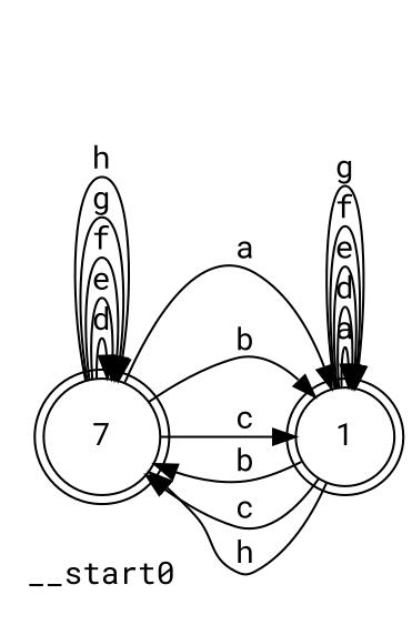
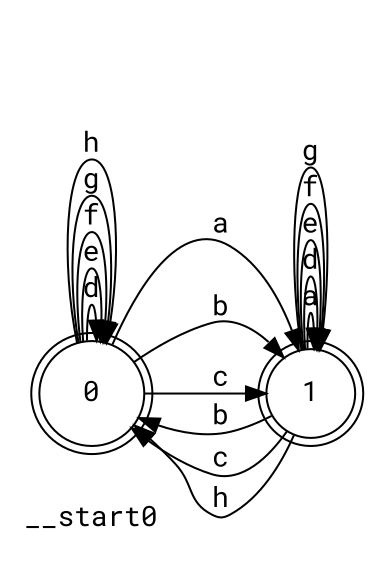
  digraph {
    rankdir=LR
    fontname="Roboto Mono"
    node [shape=doublecircle fontname="Roboto Mono" color=black fillcolor=white style="rounded,filled"]
    edge [fontname="Roboto Mono"]
    __start0 [shape=none color="" fillcolor="" style=""]
-   n2 [label=7]
+   n2 [label=0]
    n3 [label=1]
    n2 -> n2 [label=d]
    n2 -> n2 [label=e]
    n2 -> n2 [label=f]
    n2 -> n2 [label=g]
    n2 -> n2 [label=h]
    n2 -> n3 [label=a]
    n2 -> n3 [label=b]
    n2 -> n3 [label=c]
    n3 -> n2 [label=b]
    n3 -> n2 [label=c]
    n3 -> n2 [label=h]
    n3 -> n3 [label=a]
    n3 -> n3 [label=d]
    n3 -> n3 [label=e]
    n3 -> n3 [label=f]
    n3 -> n3 [label=g]
  }
